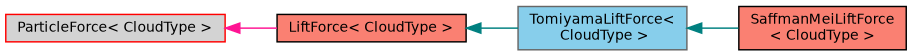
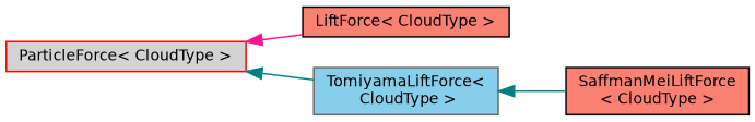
  digraph {
    rankdir=LR
    node [color=black fillcolor=salmon fontname=Helvetica fontsize=10 shape=record style=filled]
    edge [color=teal dir=back fontname=Helvetica fontsize=10 labelfontname=Helvetica labelfontsize=10 style=solid]
    n1 [fontcolor=black height=0.2 label="LiftForce\< CloudType \>" width=0.4]
    n2 [color=gray40 fillcolor=skyblue height=0.2 label="TomiyamaLiftForce\<\l CloudType \>" width=0.4]
    n3 [height=0.2 label="SaffmanMeiLiftForce\l\< CloudType \>" width=0.4]
    n4 [color=red fillcolor=lightgrey height=0.2 label="ParticleForce\< CloudType \>" width=0.4]
-   n1 -> n2
+   n4 -> n2
    n2 -> n3
    n4 -> n1 [color=deeppink]
  }
